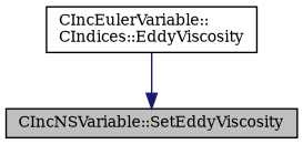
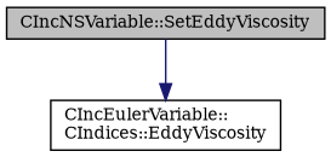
  digraph {
    rankdir=TB
    fontname="DejaVu Serif"
    node [color=black fontname="DejaVu Serif" fontsize=10 shape=record style=filled]
    n1 [fillcolor=grey75 fontcolor=black height=0.2 label="CIncNSVariable::SetEddyViscosity" width=0.4]
    n2 [fillcolor=white height=0.2 label="CIncEulerVariable::\lCIndices::EddyViscosity" width=0.4]
-   n2 -> n1 [color=midnightblue fontname="DejaVu Serif" fontsize=10 labelfontname=Helvetica labelfontsize=10 style=solid]
+   n1 -> n2 [color=midnightblue fontname="DejaVu Serif" fontsize=10 labelfontname=Helvetica labelfontsize=10 style=solid]
  }
